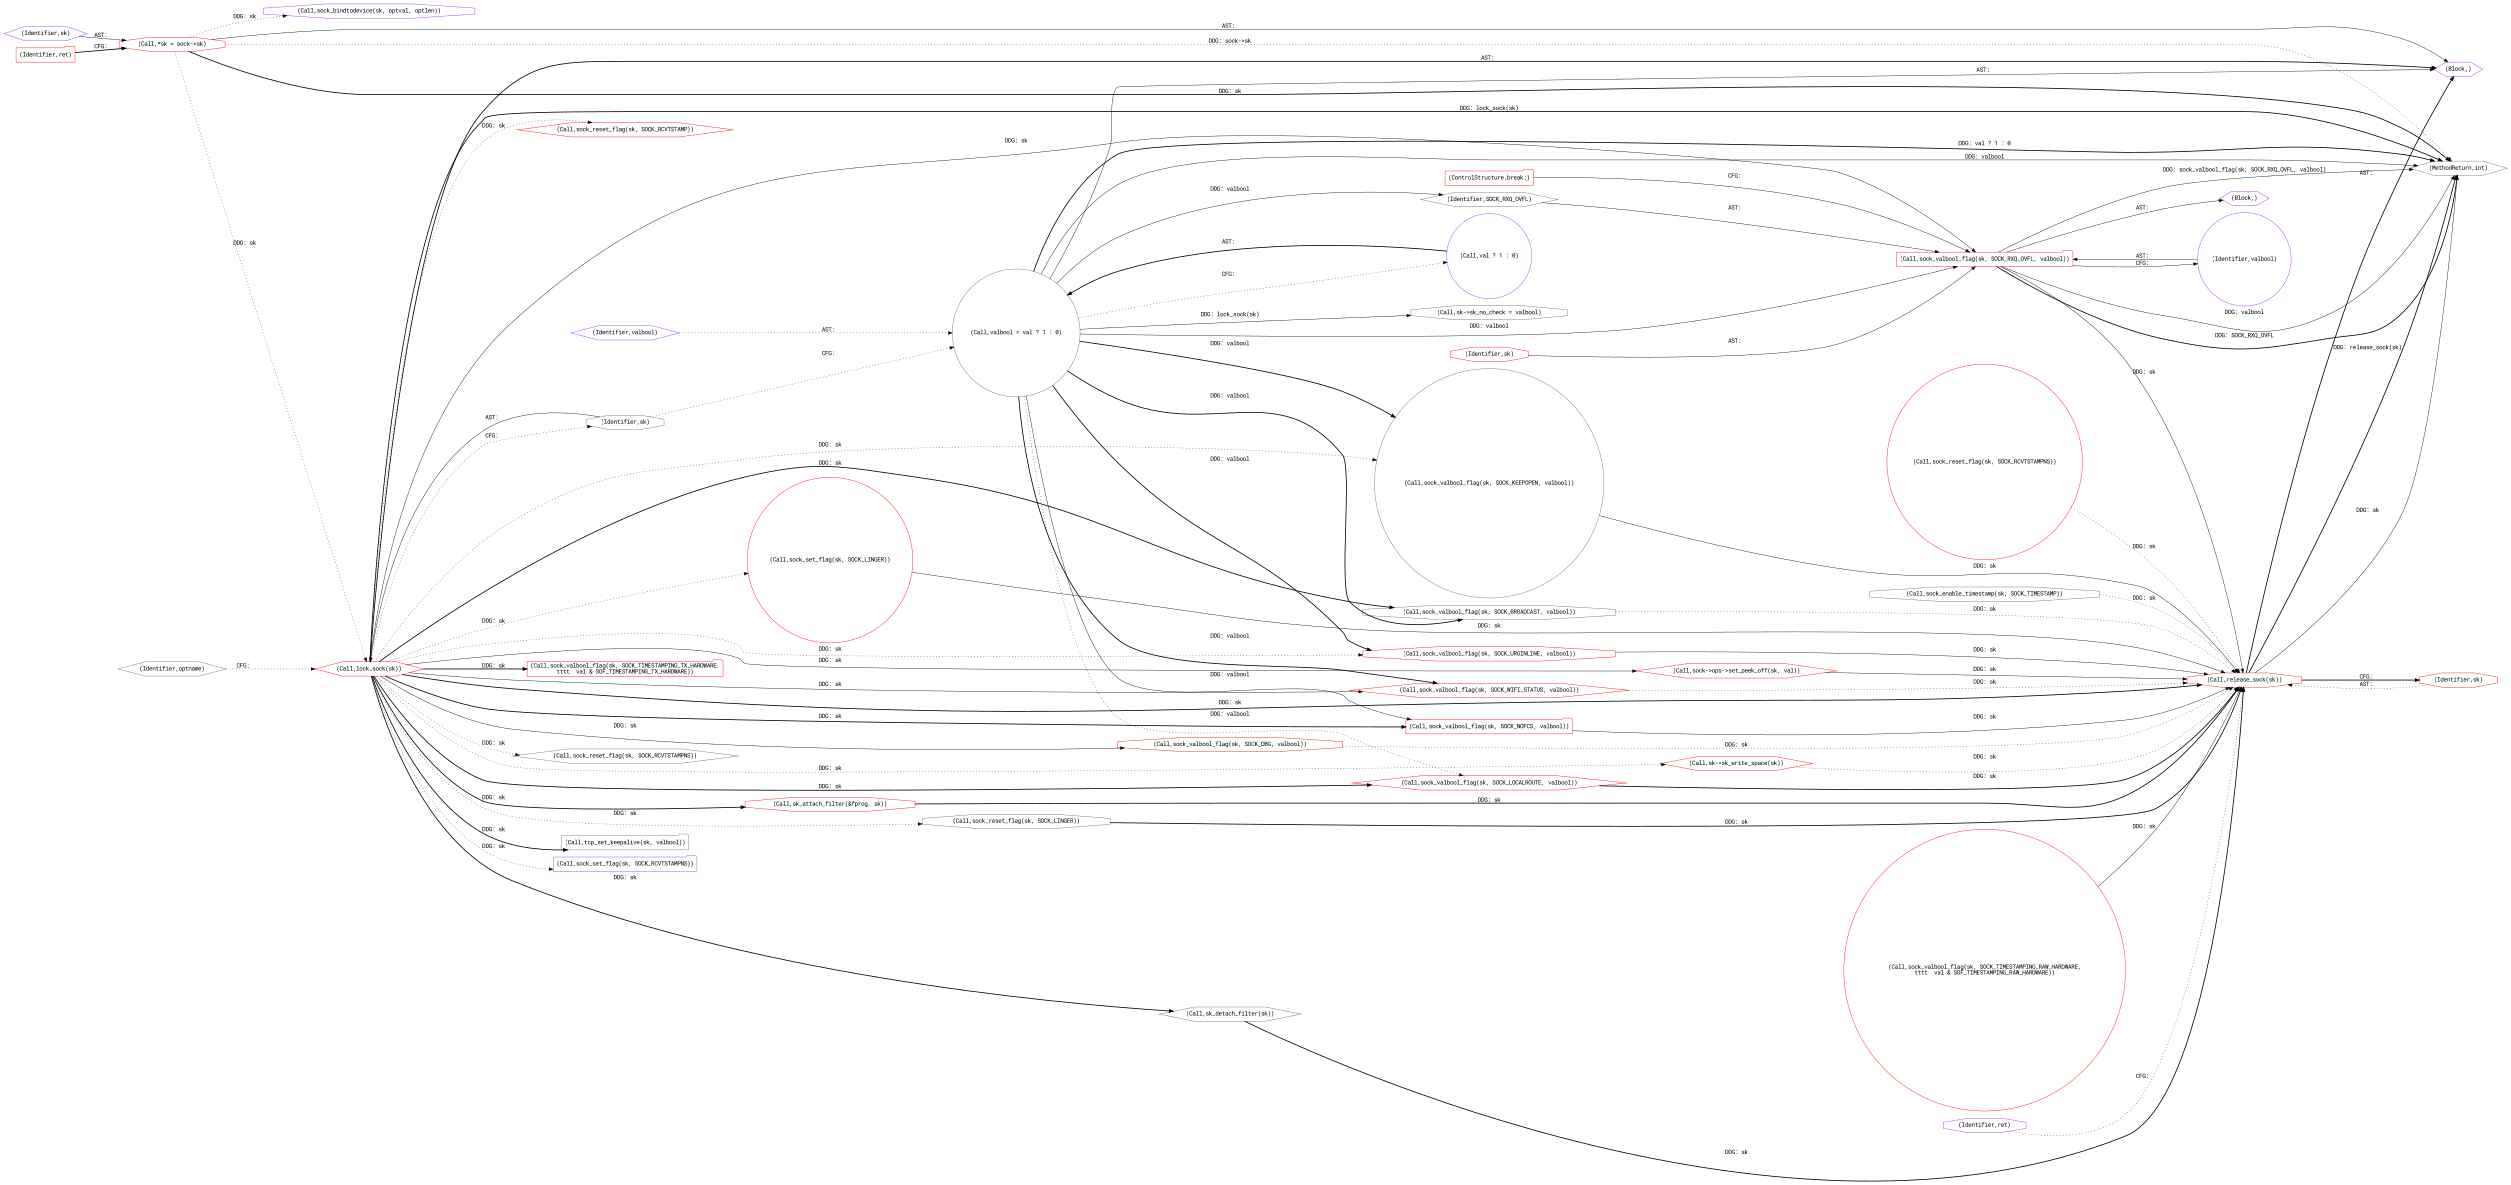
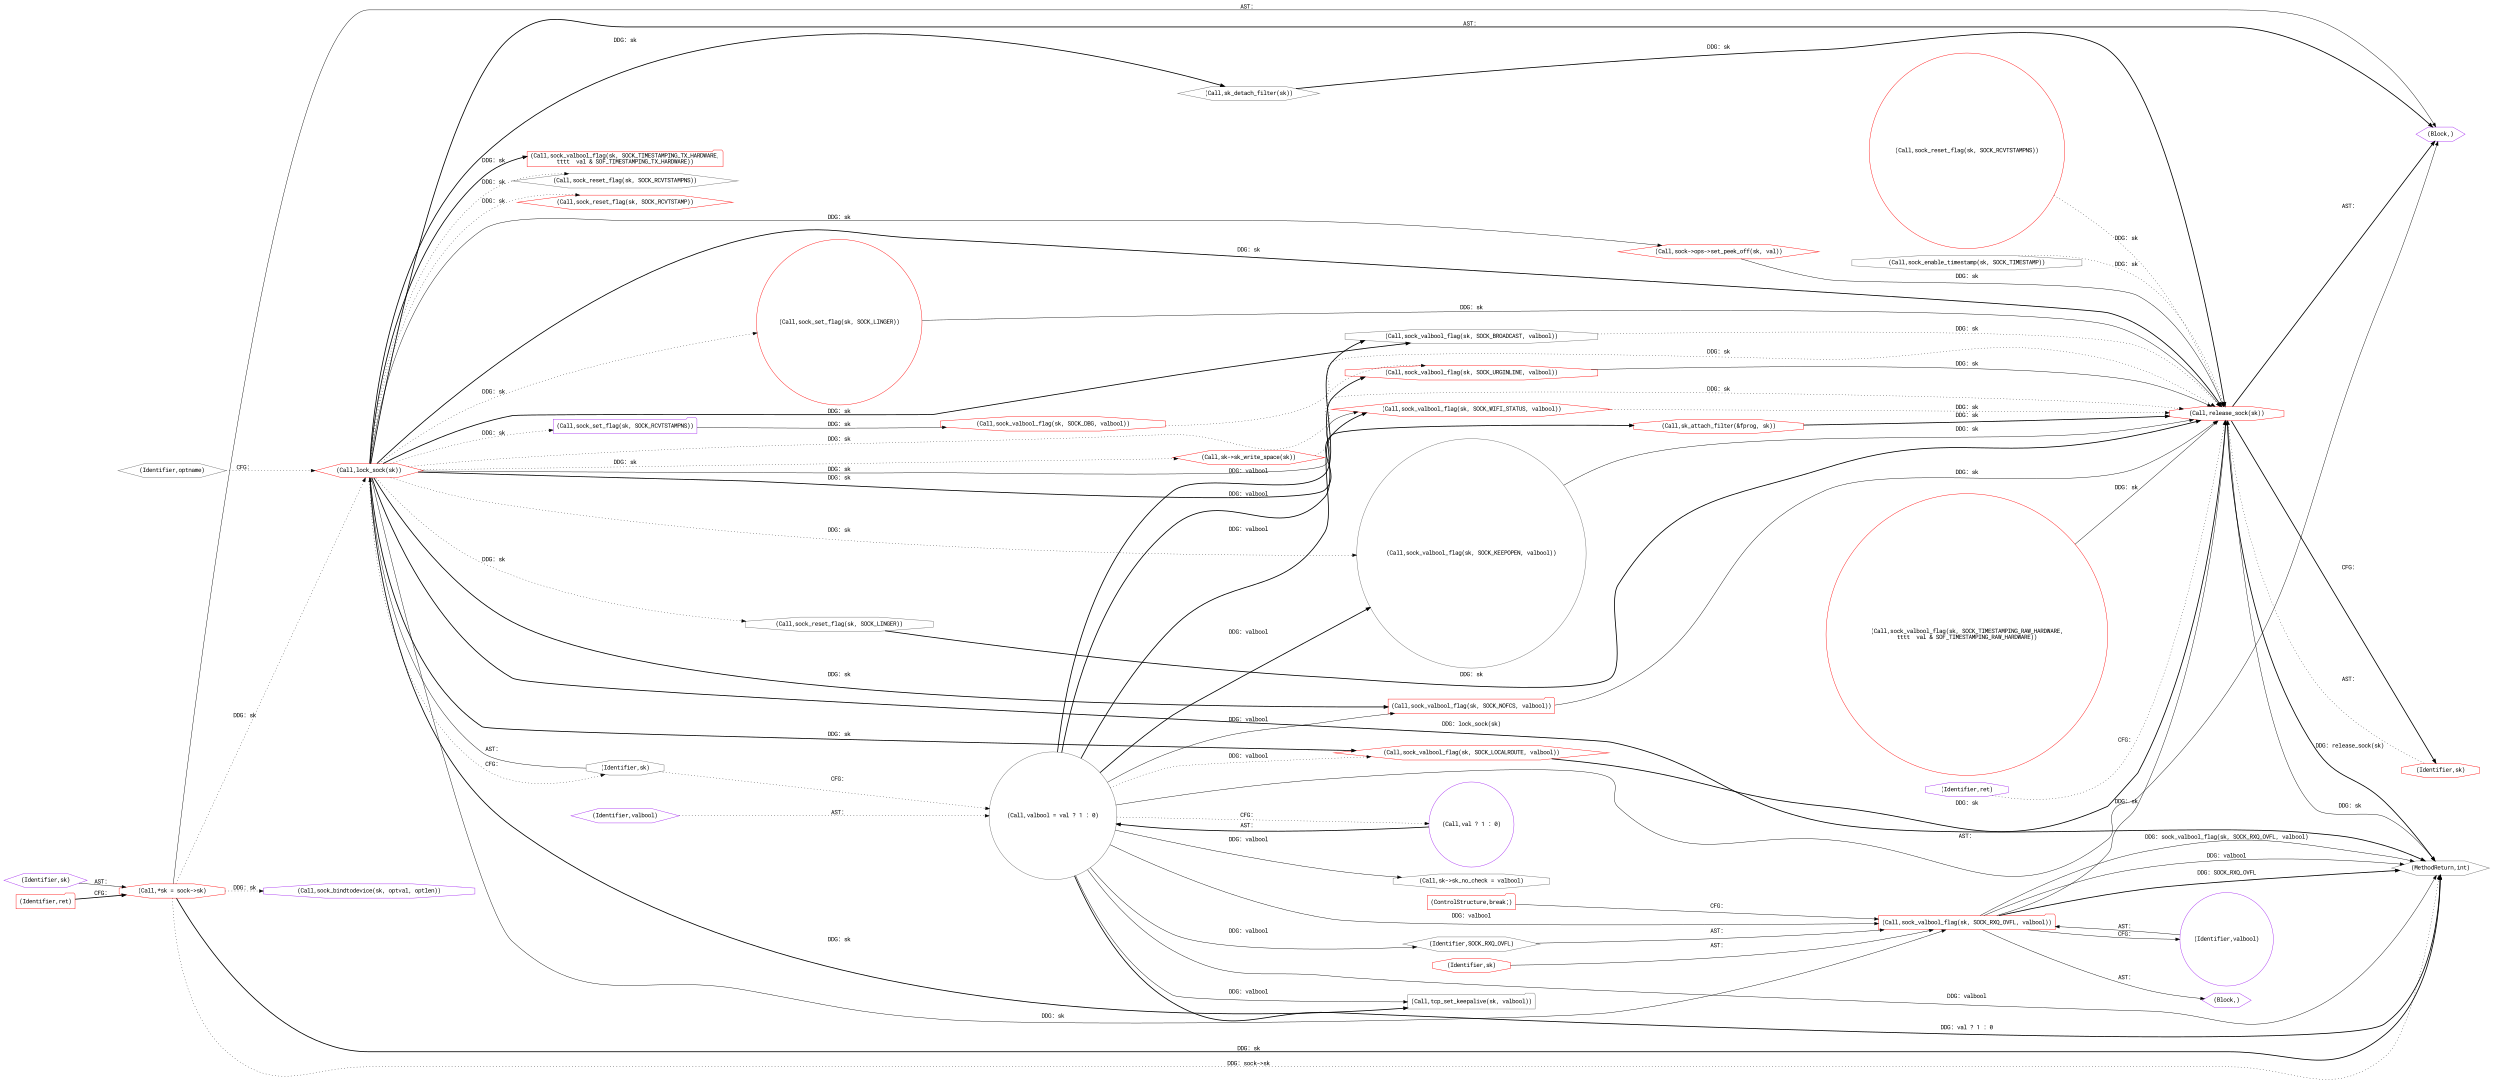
  digraph {
    fontname="Roboto Mono"
    rankdir=LR
    node [color=red fontname="Roboto Mono" shape=hexagon]
    edge [fontname="Roboto Mono" style=solid]
    n1 [label="(Call,sock_valbool_flag(sk, SOCK_RXQ_OVFL, valbool))" shape=folder]
    n2 [label="(Call,release_sock(sk))" shape=octagon]
    n3 [color=purple label="(Block,)"]
    n4 [color=gray40 label="(MethodReturn,int)"]
    n5 [color=purple label="(Identifier,valbool)" shape=circle]
    n6 [color=purple label="(Block,)"]
    n7 [label="(Identifier,sk)" shape=octagon]
    n8 [label="(Call,lock_sock(sk))"]
    n9 [label="(Call,sock_set_flag(sk, SOCK_LINGER))" shape=circle]
    n10 [label="(Call,sock_valbool_flag(sk, SOCK_DBG, valbool))" shape=octagon]
    n11 [label="(Call,sock_valbool_flag(sk, SOCK_WIFI_STATUS, valbool))"]
    n12 [label="(Call,sock_valbool_flag(sk, SOCK_TIMESTAMPING_TX_HARDWARE,\n\t\t\t\t  val & SOF_TIMESTAMPING_TX_HARDWARE))" shape=folder]
    n13 [label="(Call,sk->sk_write_space(sk))"]
    n14 [label="(Call,sk_attach_filter(&fprog, sk))" shape=octagon]
    n15 [label="(Call,sock_valbool_flag(sk, SOCK_NOFCS, valbool))" shape=folder]
    n16 [label="(Call,sock_valbool_flag(sk, SOCK_LOCALROUTE, valbool))"]
    n17 [color=gray40 label="(Call,sock_reset_flag(sk, SOCK_RCVTSTAMPNS))"]
    n18 [color=gray40 label="(Call,sock_reset_flag(sk, SOCK_LINGER))" shape=octagon]
    n19 [color=gray40 label="(Call,sock_valbool_flag(sk, SOCK_KEEPOPEN, valbool))" shape=circle]
    n20 [color=gray40 label="(Call,sock_valbool_flag(sk, SOCK_BROADCAST, valbool))" shape=octagon]
    n21 [color=gray40 label="(Identifier,sk)" shape=octagon]
    n22 [color=gray40 label="(Call,tcp_set_keepalive(sk, valbool))" shape=folder]
    n23 [color=purple label="(Call,sock_set_flag(sk, SOCK_RCVTSTAMPNS))" shape=folder]
    n24 [color=gray40 label="(Call,sk_detach_filter(sk))"]
    n25 [label="(Call,sock_valbool_flag(sk, SOCK_URGINLINE, valbool))" shape=octagon]
    n26 [label="(Call,sock_reset_flag(sk, SOCK_RCVTSTAMP))"]
    n27 [label="(Call,sock->ops->set_peek_off(sk, val))"]
    n28 [color=gray40 label="(Call,valbool = val ? 1 : 0)" shape=circle]
    n29 [label="(Call,*sk = sock->sk)" shape=octagon]
    n30 [color=purple label="(Call,sock_bindtodevice(sk, optval, optlen))" shape=octagon]
    n31 [color=purple label="(Call,val ? 1 : 0)" shape=circle]
    n32 [color=gray40 label="(Call,sk->sk_no_check = valbool)" shape=octagon]
    n33 [color=gray40 label="(Identifier,SOCK_RXQ_OVFL)"]
    n34 [label="(Identifier,sk)" shape=octagon]
    n35 [color=gray40 label="(Identifier,optname)"]
    n36 [color=purple label="(Identifier,sk)"]
    n37 [label="(Call,sock_valbool_flag(sk, SOCK_TIMESTAMPING_RAW_HARDWARE,\n\t\t\t\t  val & SOF_TIMESTAMPING_RAW_HARDWARE))" shape=circle]
    n38 [label="(ControlStructure,break;)" shape=folder]
    n39 [color=purple label="(Identifier,ret)" shape=octagon]
    n40 [color=purple label="(Identifier,valbool)"]
    n41 [label="(Call,sock_reset_flag(sk, SOCK_RCVTSTAMPNS))" shape=circle]
    n42 [label="(Identifier,ret)" shape=folder]
    n43 [color=gray40 label="(Call,sock_enable_timestamp(sk, SOCK_TIMESTAMP))" shape=octagon]
    n1 -> n2 [label="DDG: sk"]
    n1 -> n3 [label="AST: "]
    n1 -> n4 [label="DDG: valbool"]
    n1 -> n4 [label="DDG: SOCK_RXQ_OVFL" style=bold]
    n1 -> n4 [label="DDG: sock_valbool_flag(sk, SOCK_RXQ_OVFL, valbool)"]
    n1 -> n5 [label="CFG: "]
    n2 -> n4 [label="DDG: release_sock(sk)" style=bold]
    n2 -> n4 [label="DDG: sk"]
    n2 -> n6 [label="AST: " style=bold]
    n2 -> n7 [label="CFG: " style=bold]
    n5 -> n1 [label="AST: "]
    n7 -> n2 [label="AST: " style=dotted]
    n8 -> n1 [label="DDG: sk"]
    n8 -> n2 [label="DDG: sk" style=bold]
    n8 -> n4 [label="DDG: lock_sock(sk)" style=bold]
    n8 -> n6 [label="AST: " style=bold]
    n8 -> n9 [label="DDG: sk" style=dotted]
-   n8 -> n10 [label="DDG: sk"]
+   n23 -> n10 [label="DDG: sk"]
    n8 -> n11 [label="DDG: sk"]
    n8 -> n12 [label="DDG: sk" style=bold]
    n8 -> n13 [label="DDG: sk" style=dotted]
    n8 -> n14 [label="DDG: sk" style=bold]
    n8 -> n15 [label="DDG: sk" style=bold]
    n8 -> n16 [label="DDG: sk" style=bold]
    n8 -> n17 [label="DDG: sk" style=dotted]
    n8 -> n18 [label="DDG: sk" style=dotted]
    n8 -> n19 [label="DDG: sk" style=dotted]
    n8 -> n20 [label="DDG: sk" style=bold]
    n8 -> n21 [label="CFG: " style=dotted]
    n8 -> n22 [label="DDG: sk" style=bold]
    n8 -> n23 [label="DDG: sk" style=dotted]
    n8 -> n24 [label="DDG: sk" style=bold]
    n8 -> n25 [label="DDG: sk" style=dotted]
    n8 -> n26 [label="DDG: sk" style=dotted]
    n8 -> n27 [label="DDG: sk"]
    n9 -> n2 [label="DDG: sk"]
    n10 -> n2 [label="DDG: sk" style=dotted]
    n11 -> n2 [label="DDG: sk" style=dotted]
    n13 -> n2 [label="DDG: sk" style=dotted]
    n14 -> n2 [label="DDG: sk" style=bold]
    n15 -> n2 [label="DDG: sk"]
    n16 -> n2 [label="DDG: sk" style=bold]
    n18 -> n2 [label="DDG: sk" style=bold]
    n19 -> n2 [label="DDG: sk"]
    n20 -> n2 [label="DDG: sk" style=dotted]
    n21 -> n8 [label="AST: "]
    n21 -> n28 [label="CFG: " style=dotted]
    n24 -> n2 [label="DDG: sk" style=bold]
    n25 -> n2 [label="DDG: sk"]
    n27 -> n2 [label="DDG: sk"]
    n28 -> n1 [label="DDG: valbool"]
    n28 -> n4 [label="DDG: val ? 1 : 0" style=bold]
    n28 -> n4 [label="DDG: valbool"]
    n28 -> n6 [label="AST: "]
    n28 -> n11 [label="DDG: valbool" style=bold]
    n28 -> n15 [label="DDG: valbool"]
    n28 -> n16 [label="DDG: valbool" style=dotted]
    n28 -> n19 [label="DDG: valbool" style=bold]
    n28 -> n20 [label="DDG: valbool" style=bold]
+   n28 -> n22 [label="DDG: valbool"]
    n28 -> n25 [label="DDG: valbool" style=bold]
    n28 -> n31 [label="CFG: " style=dotted]
-   n28 -> n32 [label="DDG: lock_sock(sk)"]
+   n28 -> n32 [label="DDG: valbool"]
    n28 -> n33 [label="DDG: valbool"]
    n29 -> n4 [label="DDG: sock->sk" style=dotted]
    n29 -> n4 [label="DDG: sk" style=bold]
    n29 -> n6 [label="AST: "]
    n29 -> n8 [label="DDG: sk" style=dotted]
    n29 -> n30 [label="DDG: sk" style=dotted]
    n31 -> n28 [label="AST: " style=bold]
    n33 -> n1 [label="AST: "]
    n34 -> n1 [label="AST: "]
    n35 -> n8 [label="CFG: " style=dotted]
    n36 -> n29 [label="AST: "]
    n37 -> n2 [label="DDG: sk"]
    n38 -> n1 [label="CFG: "]
    n39 -> n2 [label="CFG: " style=dotted]
    n40 -> n28 [label="AST: " style=dotted]
    n41 -> n2 [label="DDG: sk" style=dotted]
    n42 -> n29 [label="CFG: " style=bold]
    n43 -> n2 [label="DDG: sk" style=dotted]
  }
